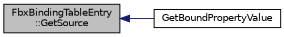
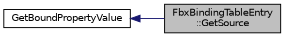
  digraph {
    rankdir=LR
    node [color=black fontname=Helvetica fontsize=10 shape=record style=filled]
    n1 [fillcolor=grey75 fontcolor=black height=0.2 label="FbxBindingTableEntry\l::GetSource" width=0.4]
    n2 [fillcolor=white height=0.2 label=GetBoundPropertyValue width=0.4]
-   n1 -> n2 [color=midnightblue dir=back fontname=Helvetica fontsize=10 labelfontname=Helvetica labelfontsize=10 style=solid]
+   n2 -> n1 [color=midnightblue dir=back fontname=Helvetica fontsize=10 labelfontname=Helvetica labelfontsize=10 style=solid]
  }
